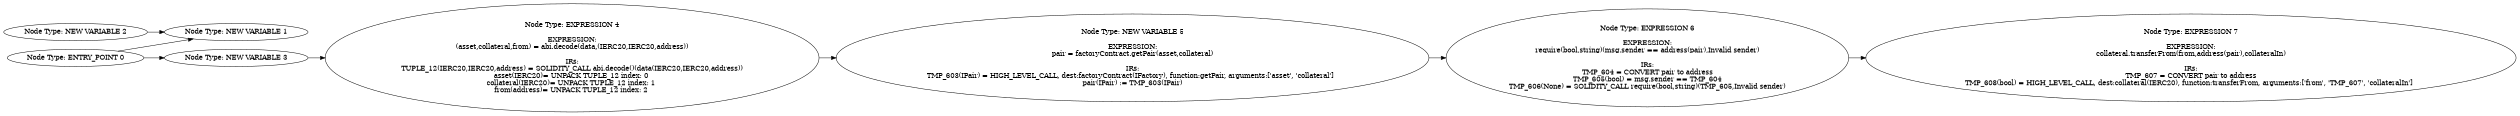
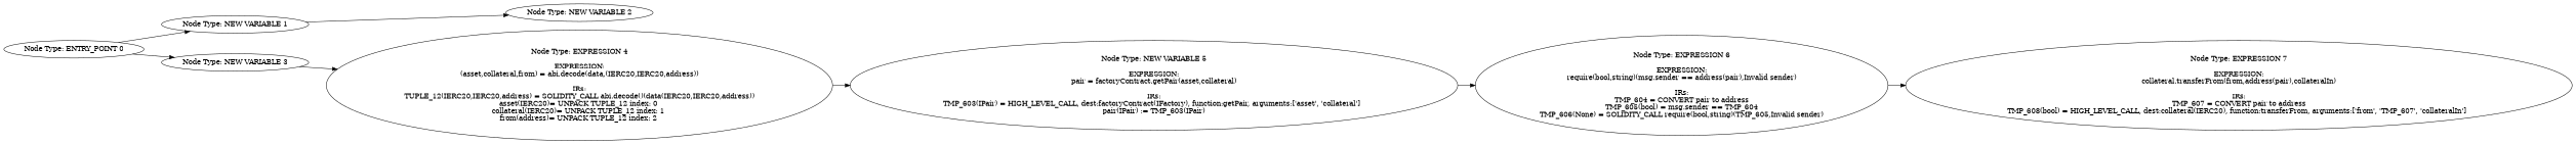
  digraph {
    rankdir=LR
    n1 [label="Node Type: ENTRY_POINT 0\n"]
    n2 [label="Node Type: NEW VARIABLE 1\n"]
    n3 [label="Node Type: NEW VARIABLE 3\n"]
    n4 [label="Node Type: NEW VARIABLE 2\n"]
    n5 [label="Node Type: EXPRESSION 4\n\nEXPRESSION:\n(asset,collateral,from) = abi.decode(data,(IERC20,IERC20,address))\n\nIRs:\nTUPLE_12(IERC20,IERC20,address) = SOLIDITY_CALL abi.decode()(data(IERC20,IERC20,address))\nasset(IERC20)= UNPACK TUPLE_12 index: 0 \ncollateral(IERC20)= UNPACK TUPLE_12 index: 1 \nfrom(address)= UNPACK TUPLE_12 index: 2 "]
    n6 [label="Node Type: NEW VARIABLE 5\n\nEXPRESSION:\npair = factoryContract.getPair(asset,collateral)\n\nIRs:\nTMP_603(IPair) = HIGH_LEVEL_CALL, dest:factoryContract(IFactory), function:getPair, arguments:['asset', 'collateral']  \npair(IPair) := TMP_603(IPair)"]
    n7 [label="Node Type: EXPRESSION 6\n\nEXPRESSION:\nrequire(bool,string)(msg.sender == address(pair),Invalid sender)\n\nIRs:\nTMP_604 = CONVERT pair to address\nTMP_605(bool) = msg.sender == TMP_604\nTMP_606(None) = SOLIDITY_CALL require(bool,string)(TMP_605,Invalid sender)"]
    n8 [label="Node Type: EXPRESSION 7\n\nEXPRESSION:\ncollateral.transferFrom(from,address(pair),collateralIn)\n\nIRs:\nTMP_607 = CONVERT pair to address\nTMP_608(bool) = HIGH_LEVEL_CALL, dest:collateral(IERC20), function:transferFrom, arguments:['from', 'TMP_607', 'collateralIn']  "]
    n1 -> n2
    n1 -> n3
-   n4 -> n2
+   n2 -> n4
    n3 -> n5
    n5 -> n6
    n6 -> n7
    n7 -> n8
  }
